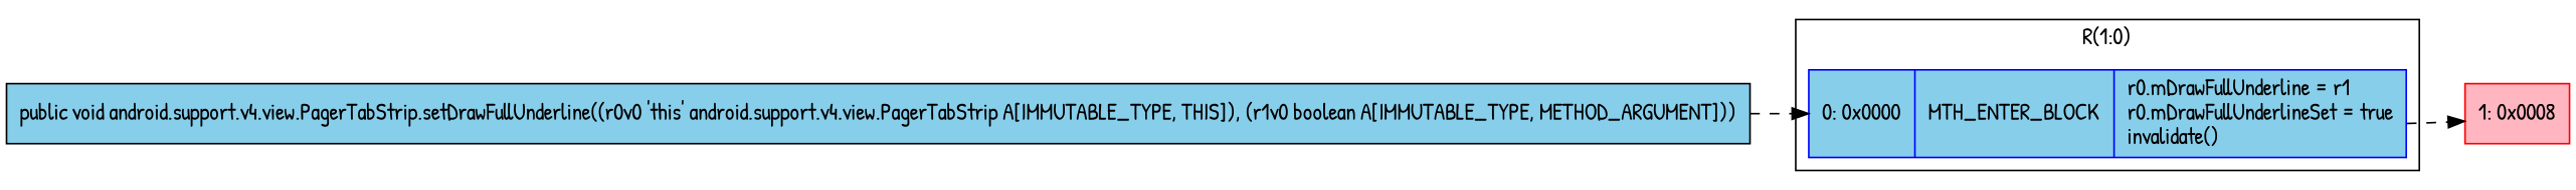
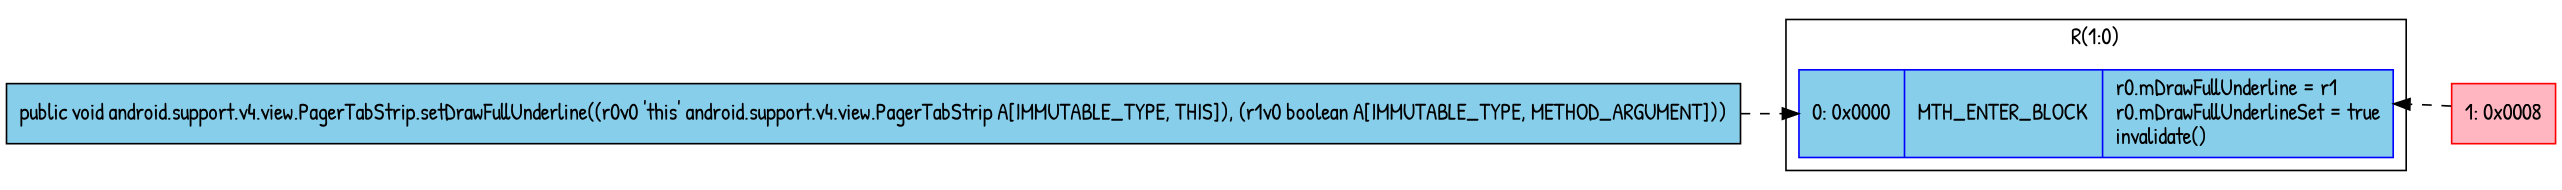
  digraph {
    rankdir=LR
    fontname="Patrick Hand"
    node [shape=record style=filled fillcolor=skyblue fontname="Patrick Hand"]
    edge [style=dashed fontname="Patrick Hand"]
    n1 [color=blue label="{0\:\ 0x0000|MTH_ENTER_BLOCK\l|r0.mDrawFullUnderline = r1\lr0.mDrawFullUnderlineSet = true\linvalidate()\l}"]
    n2 [color=red label="{1\:\ 0x0008}" fillcolor=lightpink]
    n3 [label="{public void android.support.v4.view.PagerTabStrip.setDrawFullUnderline((r0v0 'this' android.support.v4.view.PagerTabStrip A[IMMUTABLE_TYPE, THIS]), (r1v0 boolean A[IMMUTABLE_TYPE, METHOD_ARGUMENT])) }"]
    subgraph cluster_1 {
      label="R(1:0)"
      n1
    }
-   n1 -> n2
+   n2 -> n1
    n3 -> n1
  }
